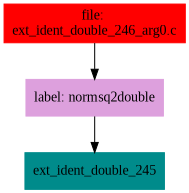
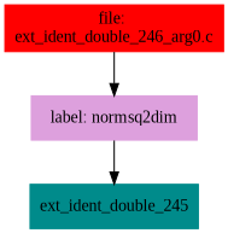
  digraph {
    fontname="Liberation Serif"
    node [shape=box style=filled fontname="Liberation Serif"]
    edge [fontname="Liberation Serif"]
    n1 [color=red label="file: \next_ident_double_246_arg0.c"]
-   n2 [color=plum label="label: normsq2double"]
+   n2 [color=plum label="label: normsq2dim"]
    n3 [color=cyan4 label=ext_ident_double_245]
    n1 -> n2
    n2 -> n3
  }
